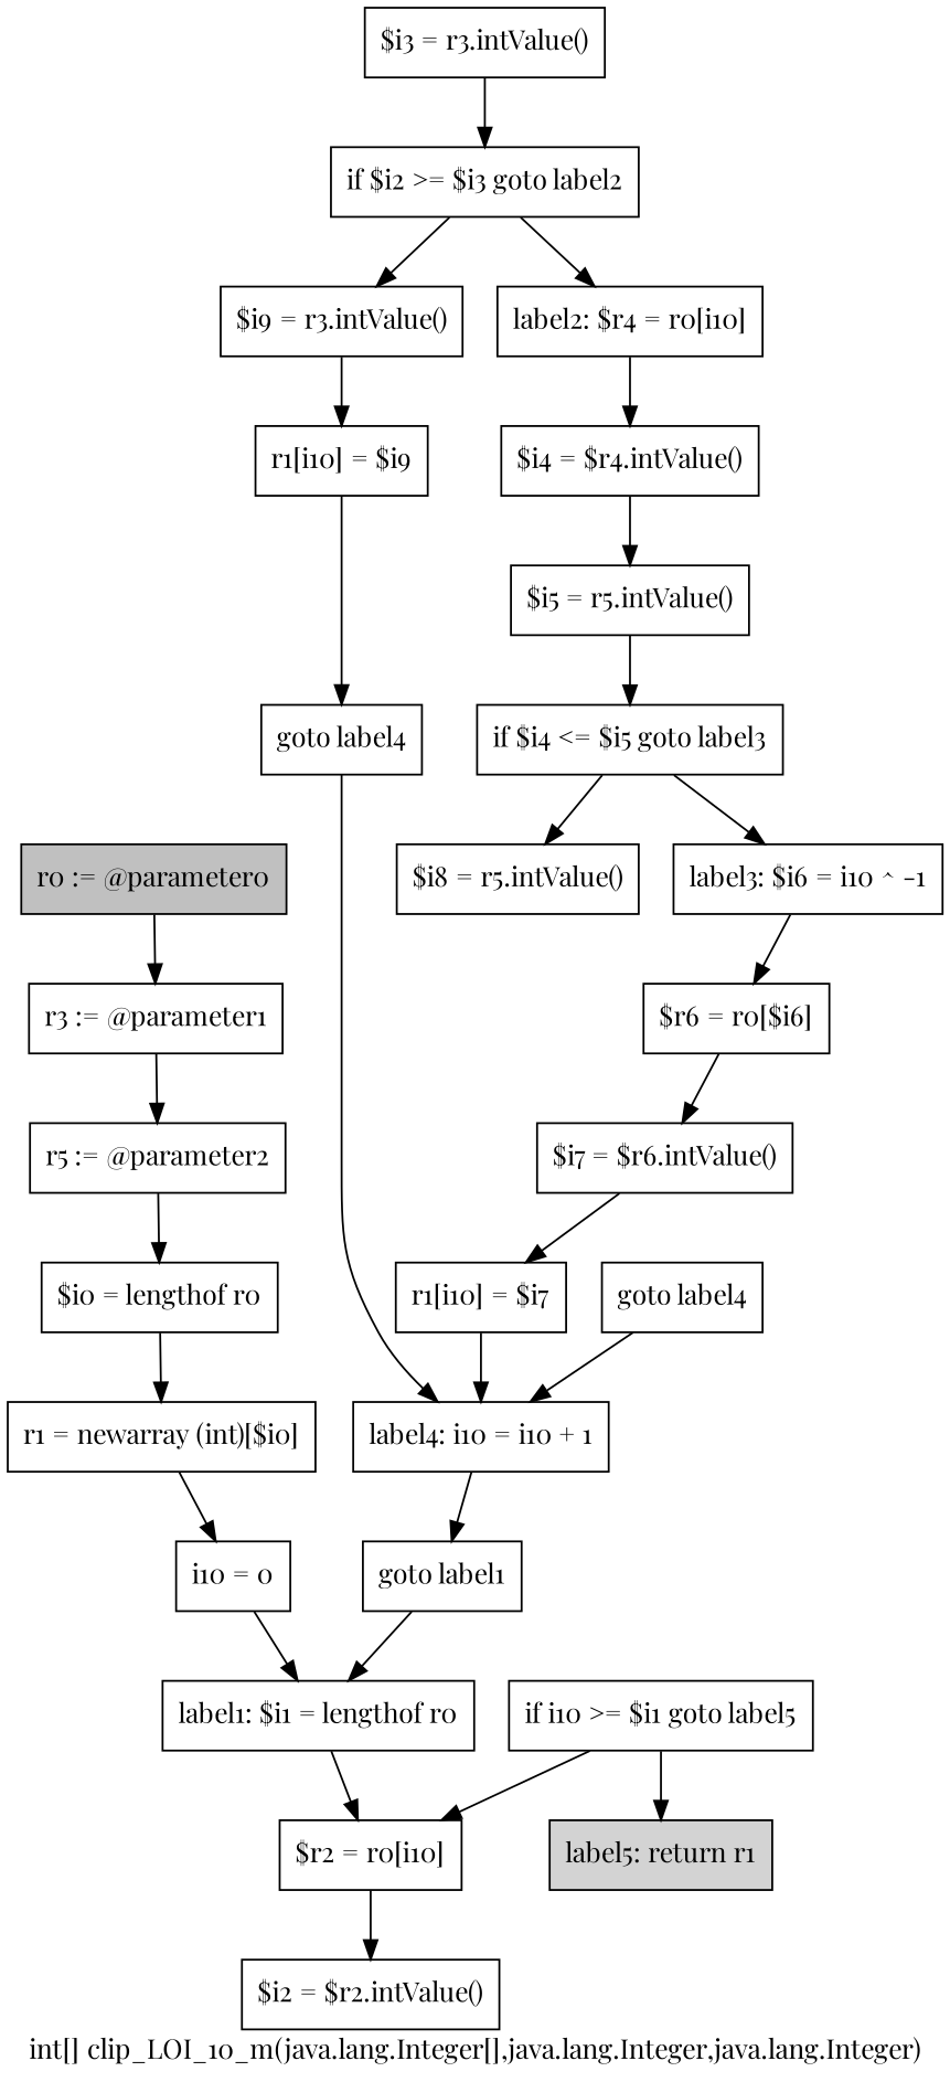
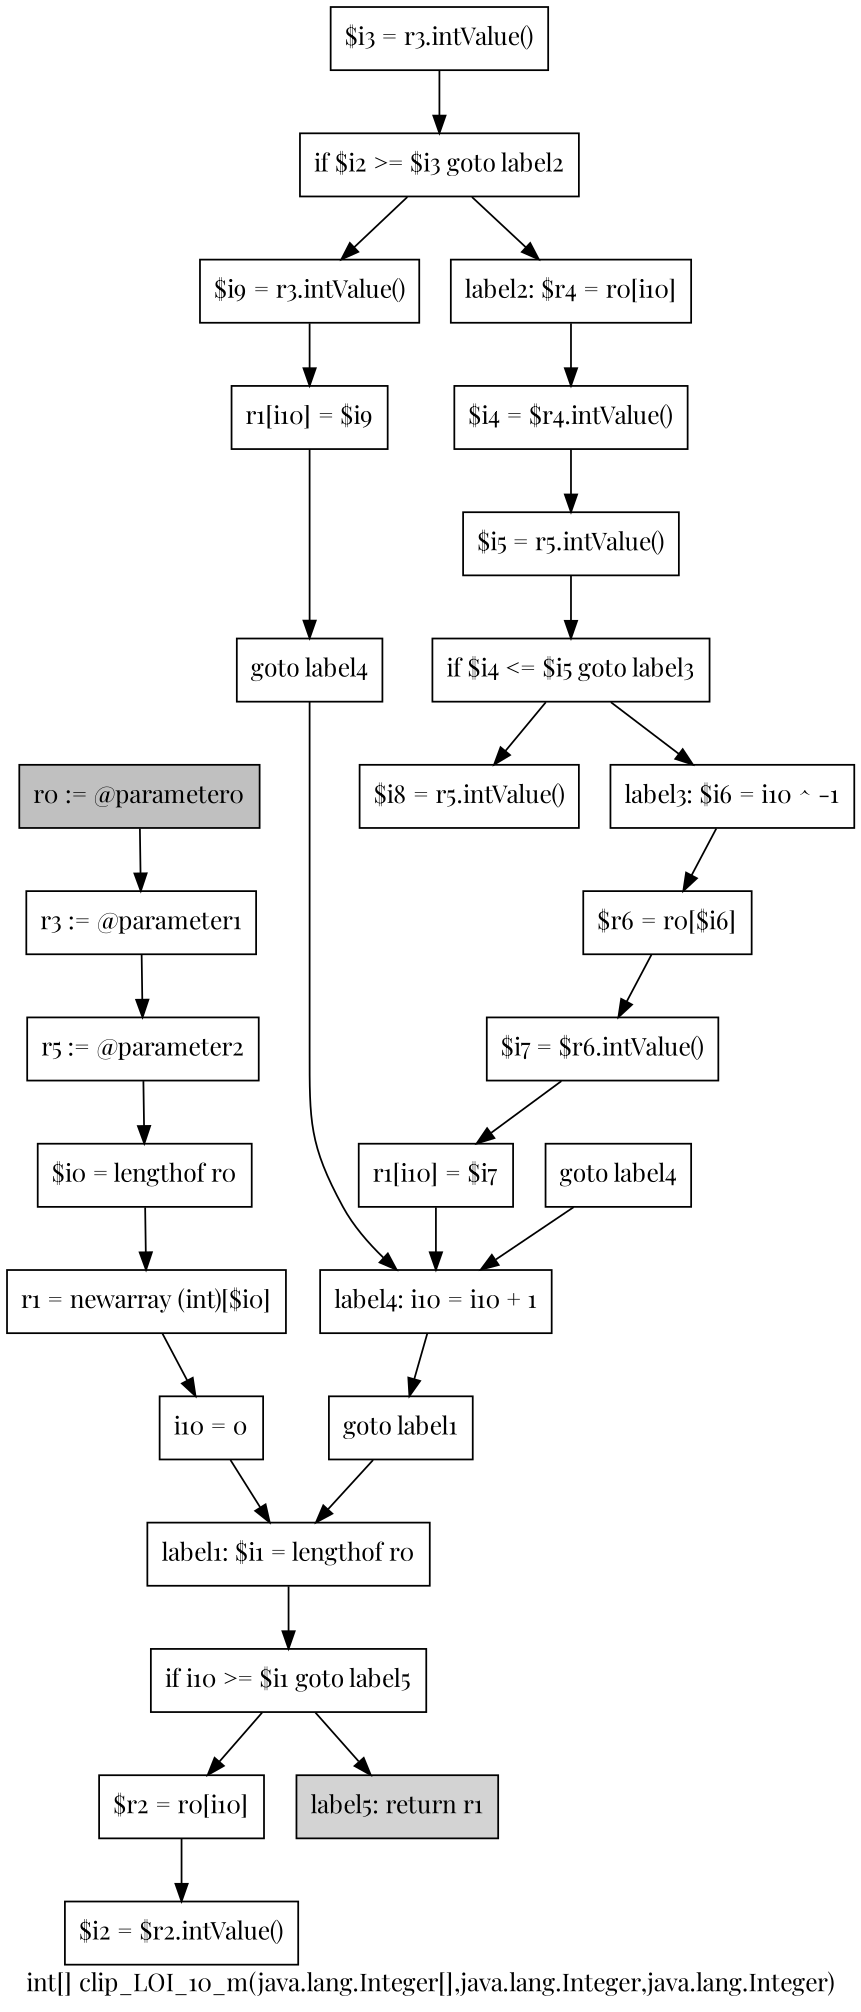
  digraph {
    fontname="Playfair Display"
    label="int[] clip_LOI_10_m(java.lang.Integer[],java.lang.Integer,java.lang.Integer)"
    node [fontname="Playfair Display" shape=box]
    edge [fontname="Playfair Display"]
    n1 [fillcolor=gray label="r0 := @parameter0" style=filled]
    n2 [label="r3 := @parameter1"]
    n3 [label="r5 := @parameter2"]
    n4 [label="$i0 = lengthof r0"]
    n5 [label="r1 = newarray (int)[$i0]"]
    n6 [label="i10 = 0"]
    n7 [label="label1: $i1 = lengthof r0"]
    n8 [label="if i10 >= $i1 goto label5"]
    n9 [label="$r2 = r0[i10]"]
    n10 [fillcolor=lightgray label="label5: return r1" style=filled]
    n11 [label="$i2 = $r2.intValue()"]
    n12 [label="$i3 = r3.intValue()"]
    n13 [label="if $i2 >= $i3 goto label2"]
    n14 [label="$i9 = r3.intValue()"]
    n15 [label="label2: $r4 = r0[i10]"]
    n16 [label="r1[i10] = $i9"]
    n17 [label="$i4 = $r4.intValue()"]
    n18 [label="goto label4"]
    n19 [label="$i5 = r5.intValue()"]
    n20 [label="label4: i10 = i10 + 1"]
    n21 [label="goto label1"]
    n22 [label="if $i4 <= $i5 goto label3"]
    n23 [label="$i8 = r5.intValue()"]
    n24 [label="label3: $i6 = i10 ^ -1"]
    n25 [label="$r6 = r0[$i6]"]
    n26 [label="$i7 = $r6.intValue()"]
    n27 [label="goto label4"]
    n28 [label="r1[i10] = $i7"]
    n1 -> n2
    n2 -> n3
    n3 -> n4
    n4 -> n5
    n5 -> n6
    n6 -> n7
-   n7 -> n9
+   n7 -> n8
    n8 -> n9
    n8 -> n10
    n9 -> n11
    n12 -> n13
    n13 -> n14
    n13 -> n15
    n14 -> n16
    n15 -> n17
    n16 -> n18
    n17 -> n19
    n18 -> n20
    n19 -> n22
    n20 -> n21
    n21 -> n7
    n22 -> n23
    n22 -> n24
    n24 -> n25
    n25 -> n26
    n26 -> n28
    n27 -> n20
    n28 -> n20
  }
